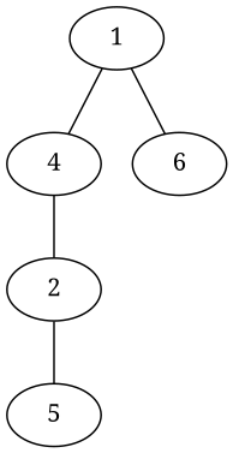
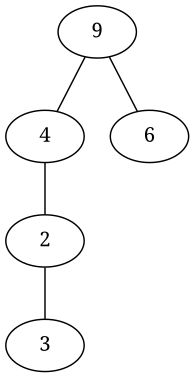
  graph {
    fontname="Noto Serif"
    node [chem=C fontname="Noto Serif"]
    edge [fontname="Noto Serif" valence=1]
    4 [chem=Cl]
-   1
+   1 [label=9]
    6 [chem=H]
-   5 [chem=N]
+   5 [chem=N label=3]
    2
    4 -- 2
    1 -- 4
    1 -- 6
    2 -- 5 [valence=3]
  }
